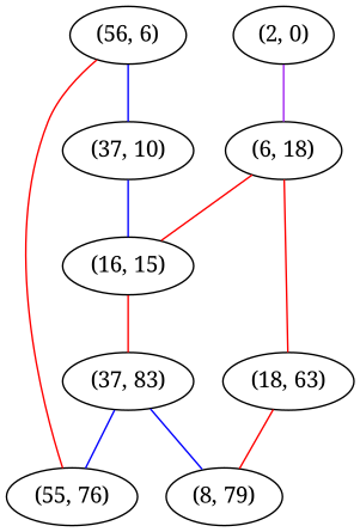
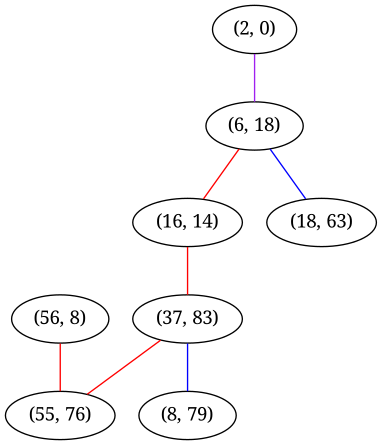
  graph {
    fontname="Noto Serif"
    node [fontname="Noto Serif"]
    edge [color=red fontname="Noto Serif" weight=1]
-   "(56, 8)" [label="(56, 6)"]
-   "(37, 10)"
+   "(56, 8)"
    "(55, 76)"
-   "(16, 15)"
+   "(16, 15)" [label="(16, 14)"]
    "(37, 83)"
    "(8, 79)"
    n7 [label="(2, 0)"]
    n8 [label="(6, 18)"]
    "(18, 63)"
-   "(56, 8)" -- "(37, 10)" [color=blue weight=3]
    "(56, 8)" -- "(55, 76)"
-   "(37, 10)" -- "(16, 15)" [color=blue weight=3]
    "(16, 15)" -- "(37, 83)"
-   "(37, 83)" -- "(55, 76)" [color=blue weight=3]
+   "(37, 83)" -- "(55, 76)" [weight=3]
    "(37, 83)" -- "(8, 79)" [color=blue weight=3]
    n7 -- n8 [color=purple weight=4]
    n8 -- "(16, 15)"
-   n8 -- "(18, 63)"
-   "(18, 63)" -- "(8, 79)"
+   n8 -- "(18, 63)" [color=blue]
  }
